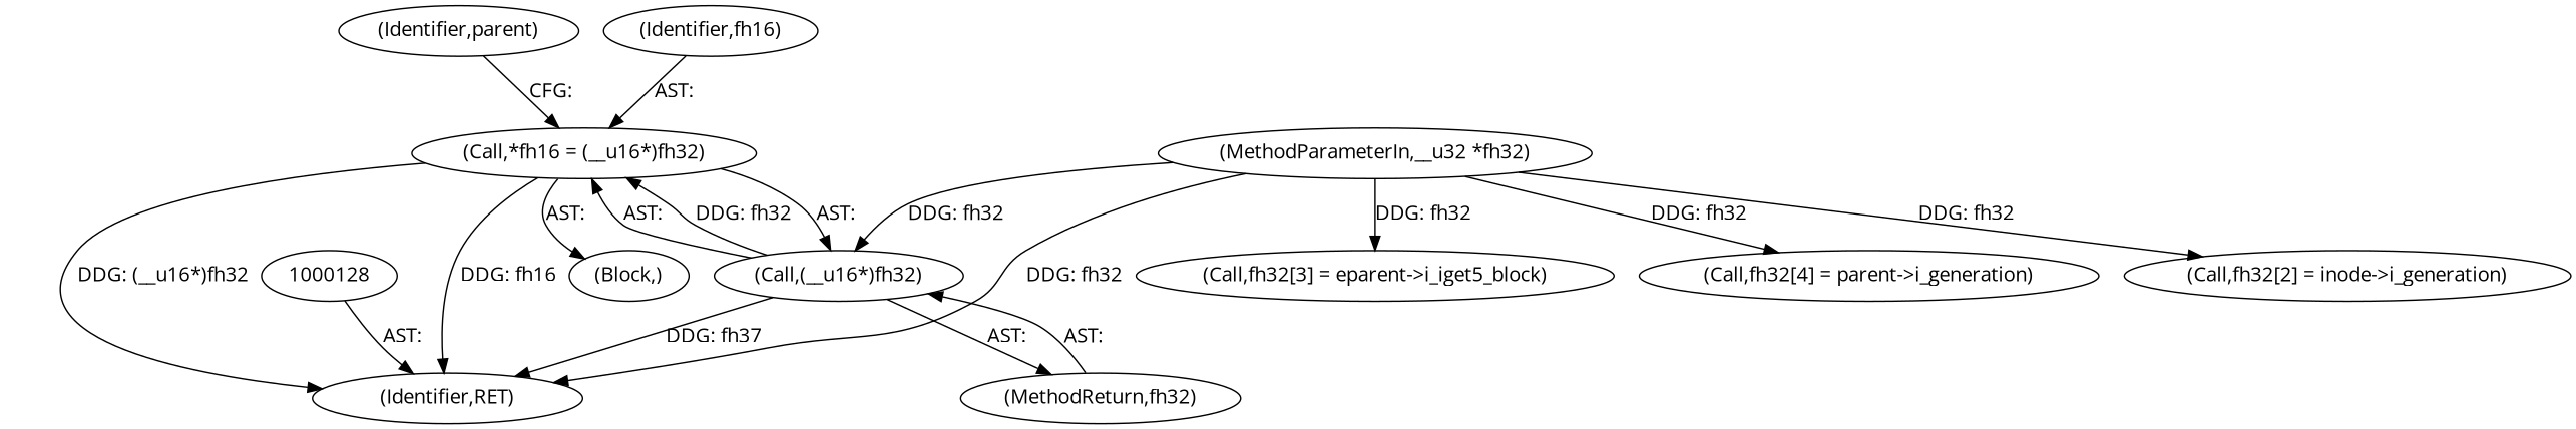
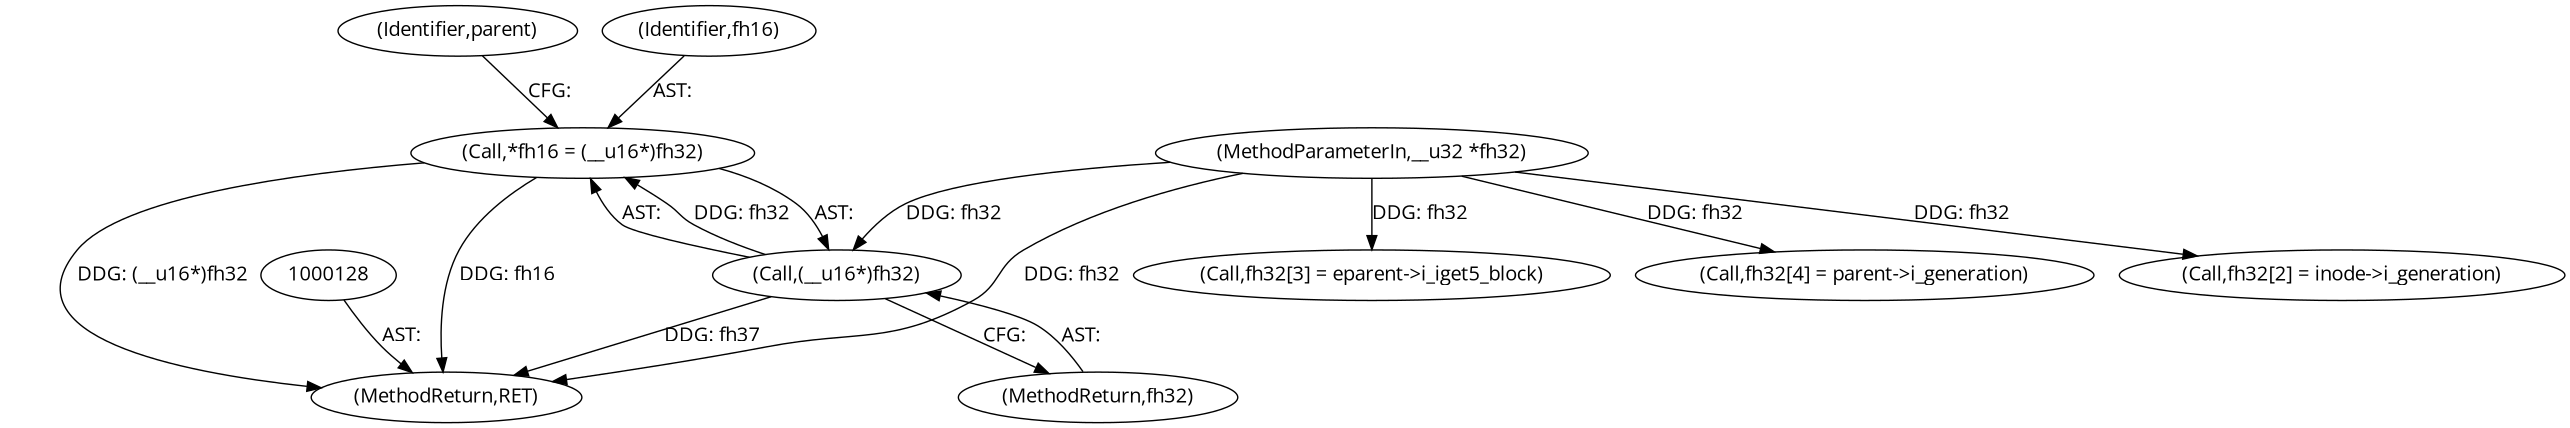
  digraph {
    fontname="Open Sans"
    node [fontname="Open Sans"]
    edge [fontname="Open Sans"]
    n1 [label="(Call,*fh16 = (__u16*)fh32)"]
    n2 [label="(Call,(__u16*)fh32)"]
-   n3 [label="(Identifier,RET)"]
-   n4 [label="(Block,)"]
+   n3 [label="(MethodReturn,RET)"]
    n5 [label="(MethodReturn,fh32)"]
    n6 [label="(MethodParameterIn,__u32 *fh32)"]
    n7 [label="(Call,fh32[3] = eparent->i_iget5_block)"]
    n8 [label="(Call,fh32[4] = parent->i_generation)"]
    n9 [label="(Call,fh32[2] = inode->i_generation)"]
    n10 [label="(Identifier,parent)"]
    n11 [label="(Identifier,fh16)"]
    1000128
    n1 -> n2 [label="AST: "]
    n1 -> n3 [label="DDG: fh16"]
    n1 -> n3 [label="DDG: (__u16*)fh32"]
-   n1 -> n4 [label="AST: "]
    n2 -> n1 [label="AST: "]
    n2 -> n1 [label="DDG: fh32"]
    n2 -> n3 [label="DDG: fh37"]
-   n2 -> n5 [label="AST: "]
+   n2 -> n5 [label="CFG: "]
    n5 -> n2 [label="AST: "]
    n6 -> n2 [label="DDG: fh32"]
    n6 -> n3 [label="DDG: fh32"]
    n6 -> n7 [label="DDG: fh32"]
    n6 -> n8 [label="DDG: fh32"]
    n6 -> n9 [label="DDG: fh32"]
    n10 -> n1 [label="CFG: "]
    n11 -> n1 [label="AST: "]
    1000128 -> n3 [label="AST: "]
  }
